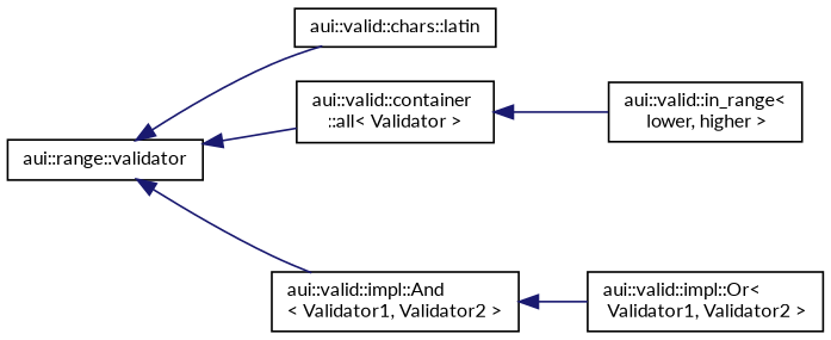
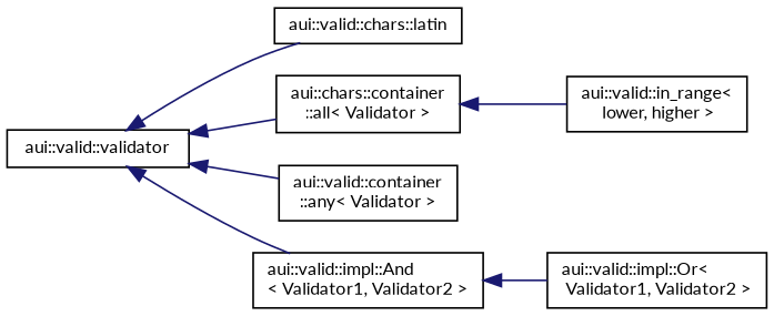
  digraph {
    fontname=Lato
    rankdir=LR
    node [color=black fillcolor=white fontname=Lato fontsize=10 shape=record style=filled]
    edge [color=midnightblue dir=back fontname=Lato fontsize=10 labelfontname=Helvetica labelfontsize=10 style=solid]
-   n1 [height=0.2 label="aui::range::validator" width=0.4]
+   n1 [height=0.2 label="aui::valid::validator" width=0.4]
    n2 [height=0.2 label="aui::valid::chars::latin" width=0.4]
-   n3 [height=0.2 label="aui::valid::container\l::all\< Validator \>" width=0.4]
+   n3 [height=0.2 label="aui::chars::container\l::all\< Validator \>" width=0.4]
+   n4 [height=0.2 label="aui::valid::container\l::any\< Validator \>" width=0.4]
    n5 [height=0.2 label="aui::valid::impl::And\l\< Validator1, Validator2 \>" width=0.4]
    n6 [height=0.2 label="aui::valid::in_range\<\l lower, higher \>" width=0.4]
    n7 [height=0.2 label="aui::valid::impl::Or\<\l Validator1, Validator2 \>" width=0.4]
    n1 -> n2
    n1 -> n3
+   n1 -> n4
    n1 -> n5
    n3 -> n6
    n5 -> n7
  }
